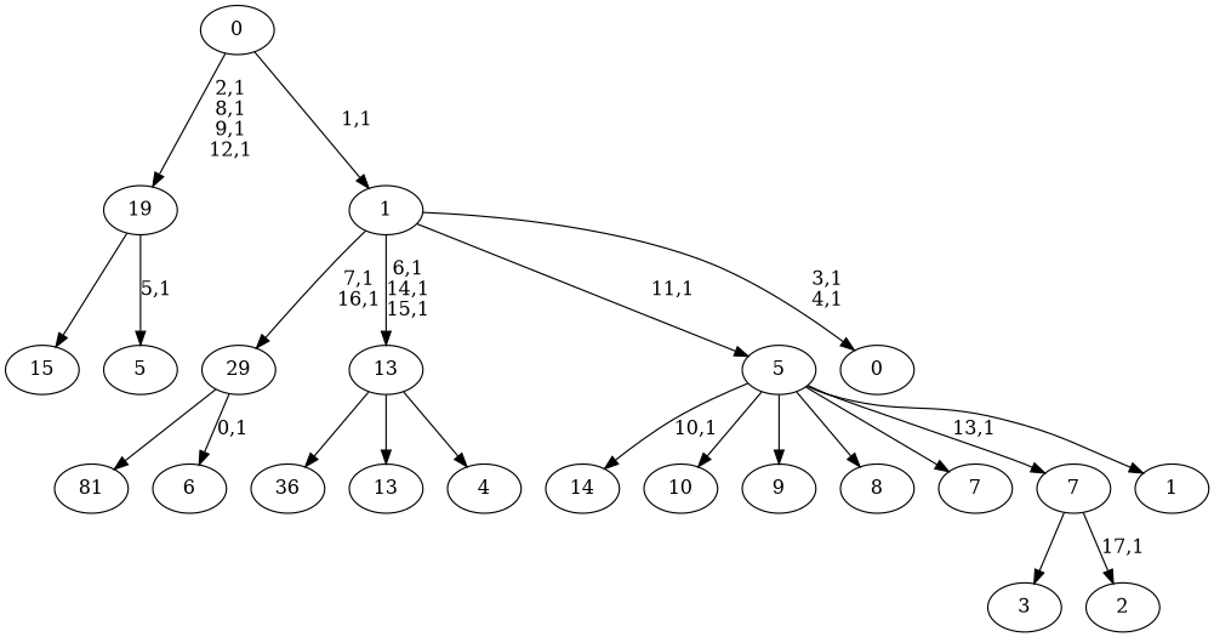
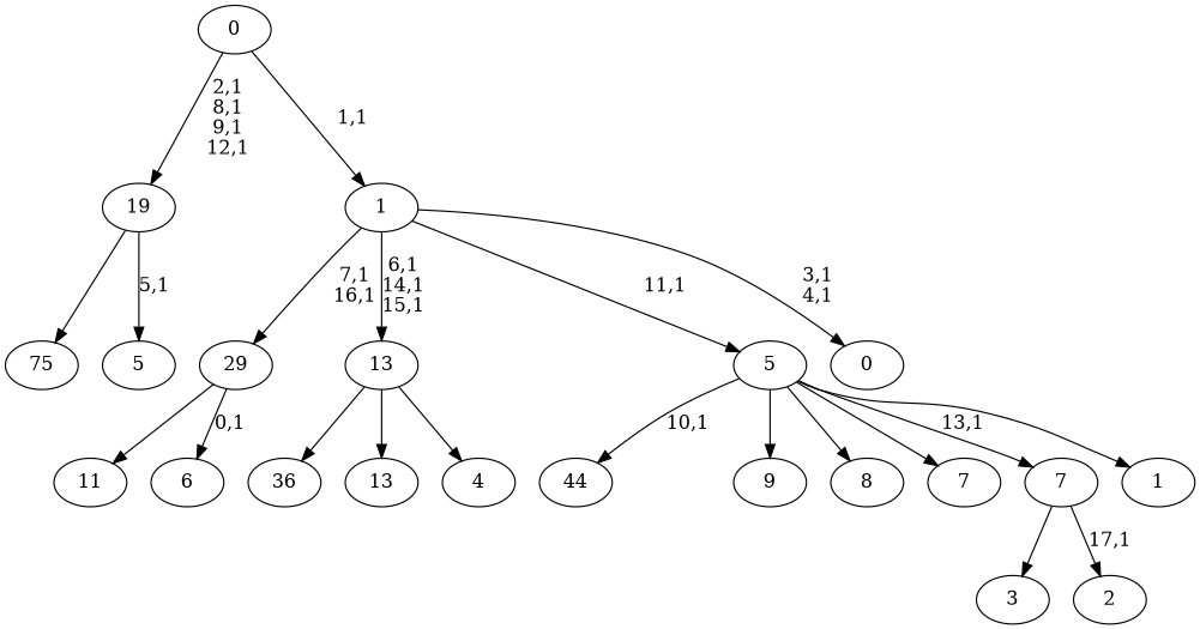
  digraph {
    n1 [label=36]
-   n2 [label=15]
-   n3 [label=14]
+   n2 [label=75]
+   n3 [label=44]
    n4 [label=13]
-   n5 [label=81]
-   n6 [label=10]
+   n5 [label=11]
    n7 [label=9]
    n8 [label=8]
    n9 [label=7]
    n10 [label=6]
    n11 [label=29]
    n12 [label=5]
    n13 [label=19]
    n14 [label=4]
    13
    n16 [label=3]
    n17 [label=2]
    7
    n19 [label=1]
    5
    n21 [label=0]
    1
    0
    n11 -> n5
    n11 -> n10 [label="0,1"]
    n13 -> n2
    n13 -> n12 [label="5,1"]
    13 -> n1
    13 -> n4
    13 -> n14
    7 -> n16
    7 -> n17 [label="17,1"]
    5 -> n3 [label="10,1"]
-   5 -> n6
    5 -> n7
    5 -> n8
    5 -> n9
    5 -> 7 [label="13,1"]
    5 -> n19
    1 -> n11 [label="7,1\n16,1"]
    1 -> 13 [label="6,1\n14,1\n15,1"]
    1 -> 5 [label="11,1"]
    1 -> n21 [label="3,1\n4,1"]
    0 -> n13 [label="2,1\n8,1\n9,1\n12,1"]
    0 -> 1 [label="1,1"]
  }
